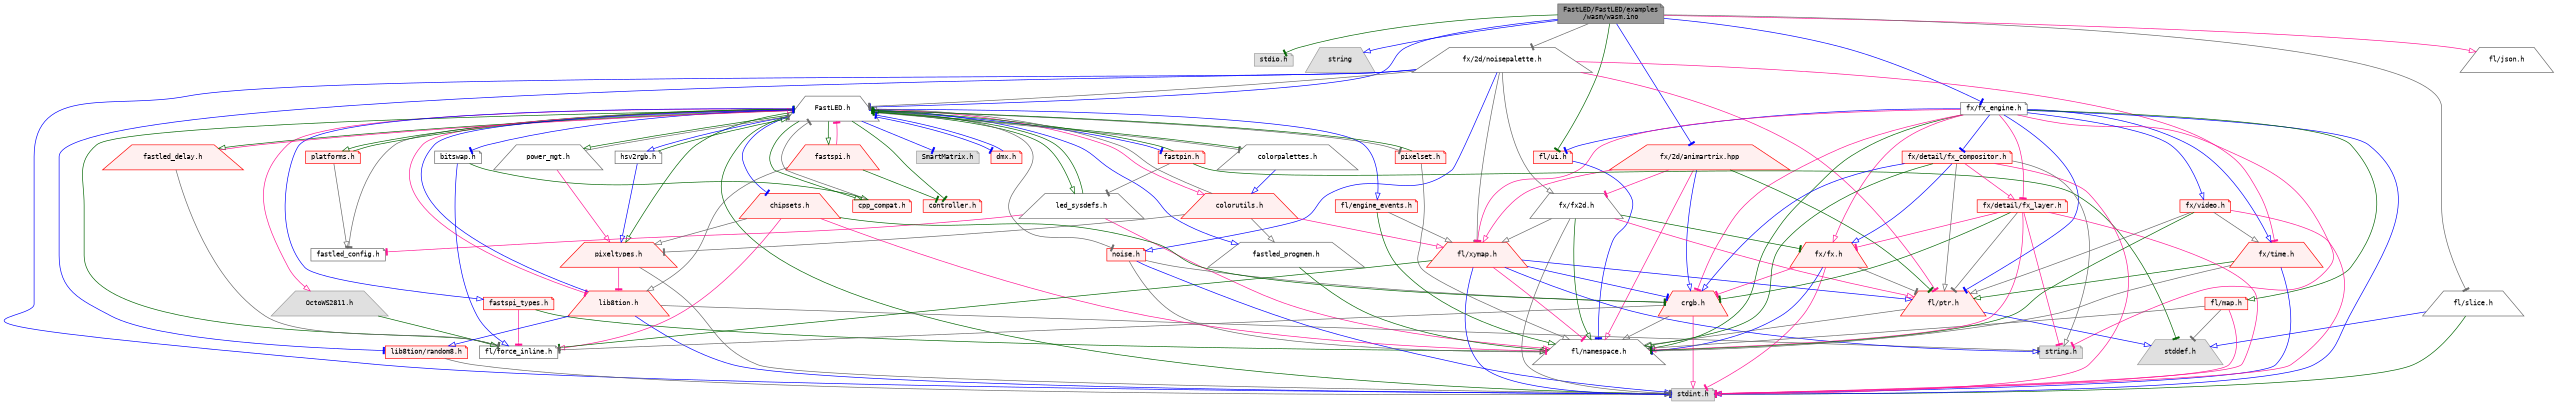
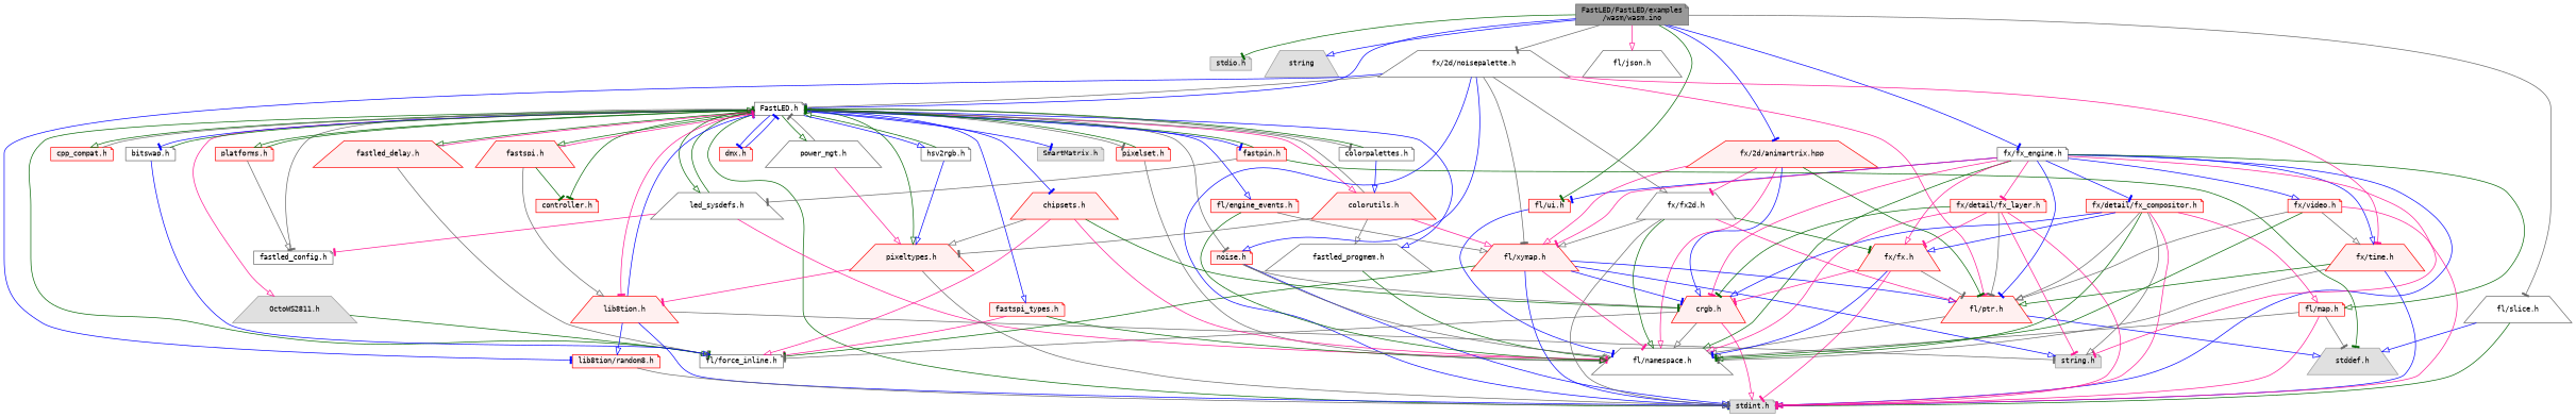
  digraph {
    fontname="DejaVu Sans Mono"
    node [color=red fillcolor="#FFF0F0" fontname="DejaVu Sans Mono" fontsize=10 shape=note style=filled]
    edge [arrowhead=tee color=blue fontname="DejaVu Sans Mono" fontsize=10 labelfontname=Helvetica labelfontsize=10 style=solid]
    n1 [color=gray40 fillcolor=grey60 fontcolor=black height=0.2 label="FastLED/FastLED/examples\l/wasm/wasm.ino" width=0.4]
    n2 [color=grey60 fillcolor="#E0E0E0" height=0.2 label="stdio.h" width=0.4]
    n3 [color=grey60 fillcolor="#E0E0E0" height=0.2 label=string shape=trapezium width=0.4]
-   n4 [color=grey40 fillcolor=white height=0.2 label="FastLED.h" shape=trapezium width=0.4]
+   n4 [color=grey40 fillcolor=white height=0.2 label="FastLED.h" width=0.4]
    n5 [color=grey40 fillcolor=white height=0.2 label="fx/2d/noisepalette.h" shape=trapezium width=0.4]
    n6 [color=grey40 fillcolor=white height=0.2 label="fl/json.h" shape=trapezium width=0.4]
    n7 [color=grey40 fillcolor=white height=0.2 label="fl/slice.h" shape=trapezium width=0.4]
    n8 [color=grey40 fillcolor=white height=0.2 label="fx/fx_engine.h" width=0.4]
    n9 [height=0.2 label="fl/ui.h" width=0.4]
    n10 [height=0.2 label="fx/2d/animartrix.hpp" shape=trapezium width=0.4]
    n11 [color=grey60 fillcolor="#E0E0E0" height=0.2 label="stdint.h" width=0.4]
    n12 [color=grey60 fillcolor="#E0E0E0" height=0.2 label="SmartMatrix.h" width=0.4]
    n13 [color=grey60 fillcolor="#E0E0E0" height=0.2 label="OctoWS2811.h" shape=trapezium width=0.4]
    n14 [color=grey40 fillcolor=white height=0.2 label="fl/force_inline.h" width=0.4]
    n15 [height=0.2 label="cpp_compat.h" width=0.4]
    n16 [color=grey40 fillcolor=white height=0.2 label="fastled_config.h" width=0.4]
    n17 [color=grey40 fillcolor=white height=0.2 label="led_sysdefs.h" shape=trapezium width=0.4]
    n18 [height=0.2 label="fastled_delay.h" shape=trapezium width=0.4]
    n19 [color=grey40 fillcolor=white height=0.2 label="bitswap.h" width=0.4]
    n20 [height=0.2 label="controller.h" width=0.4]
    n21 [height=0.2 label="fastpin.h" width=0.4]
    n22 [height=0.2 label="fastspi_types.h" width=0.4]
    n23 [height=0.2 label="dmx.h" width=0.4]
    n24 [height=0.2 label="platforms.h" width=0.4]
    n25 [color=grey40 fillcolor=white height=0.2 label="fastled_progmem.h" shape=trapezium width=0.4]
    n26 [height=0.2 label="lib8tion.h" shape=trapezium width=0.4]
    n27 [height=0.2 label="pixeltypes.h" shape=trapezium width=0.4]
    n28 [color=grey40 fillcolor=white height=0.2 label="hsv2rgb.h" width=0.4]
    n29 [height=0.2 label="colorutils.h" shape=trapezium width=0.4]
    n30 [height=0.2 label="pixelset.h" width=0.4]
-   n31 [color=grey40 fillcolor=white height=0.2 label="colorpalettes.h" shape=trapezium width=0.4]
+   n31 [color=grey40 fillcolor=white height=0.2 label="colorpalettes.h" width=0.4]
    n32 [height=0.2 label="noise.h" width=0.4]
    n33 [color=grey40 fillcolor=white height=0.2 label="power_mgt.h" shape=trapezium width=0.4]
    n34 [height=0.2 label="fastspi.h" shape=trapezium width=0.4]
    n35 [height=0.2 label="chipsets.h" shape=trapezium width=0.4]
    n36 [height=0.2 label="fl/engine_events.h" width=0.4]
    n37 [height=0.2 label="lib8tion/random8.h" width=0.4]
    n38 [height=0.2 label="fl/xymap.h" shape=trapezium width=0.4]
    n39 [height=0.2 label="fl/ptr.h" shape=trapezium width=0.4]
    n40 [color=grey40 fillcolor=white height=0.2 label="fx/fx2d.h" shape=trapezium width=0.4]
    n41 [height=0.2 label="fx/time.h" shape=trapezium width=0.4]
    n42 [color=grey60 fillcolor="#E0E0E0" height=0.2 label="stddef.h" shape=trapezium width=0.4]
    n43 [color=grey40 fillcolor=white height=0.2 label="fl/namespace.h" shape=trapezium width=0.4]
    n44 [color=grey60 fillcolor="#E0E0E0" height=0.2 label="string.h" width=0.4]
    n45 [height=0.2 label="crgb.h" shape=trapezium width=0.4]
    n46 [height=0.2 label="fx/fx.h" shape=trapezium width=0.4]
    n47 [height=0.2 label="fl/map.h" width=0.4]
    n48 [height=0.2 label="fx/detail/fx_compositor.h" width=0.4]
    n49 [height=0.2 label="fx/detail/fx_layer.h" width=0.4]
    n50 [height=0.2 label="fx/video.h" width=0.4]
    n1 -> n2 [color=darkgreen]
    n1 -> n3 [arrowhead=onormal]
    n1 -> n4
    n1 -> n5 [color=gray40]
    n1 -> n6 [arrowhead=onormal color=deeppink]
    n1 -> n7 [color=gray40]
    n1 -> n8
    n1 -> n9 [color=darkgreen]
    n1 -> n10
    n4 -> n11 [color=darkgreen]
    n4 -> n12
    n4 -> n13 [arrowhead=onormal color=deeppink]
    n4 -> n14 [color=darkgreen]
    n4 -> n15 [arrowhead=onormal color=darkgreen]
    n4 -> n16 [color=gray40]
    n4 -> n17 [arrowhead=onormal color=darkgreen]
    n4 -> n18 [arrowhead=onormal color=darkgreen]
    n4 -> n19
    n4 -> n20 [color=darkgreen]
    n4 -> n21
    n4 -> n22 [arrowhead=onormal]
    n4 -> n23
    n4 -> n24 [arrowhead=onormal color=darkgreen]
    n4 -> n25 [arrowhead=onormal]
    n4 -> n26 [color=deeppink]
    n4 -> n27 [arrowhead=onormal color=darkgreen]
    n4 -> n28 [arrowhead=onormal]
    n4 -> n29 [arrowhead=onormal color=deeppink]
    n4 -> n30 [color=gray40]
    n4 -> n31 [color=gray40]
    n4 -> n32 [color=gray40]
    n4 -> n33 [arrowhead=onormal color=darkgreen]
    n4 -> n34 [arrowhead=onormal color=darkgreen]
    n4 -> n35
    n4 -> n36 [arrowhead=onormal]
    n5 -> n4 [color=gray40]
    n5 -> n11
    n5 -> n32 [arrowhead=onormal]
    n5 -> n37
    n5 -> n38 [color=gray40]
    n5 -> n39 [color=deeppink]
    n5 -> n40 [arrowhead=onormal color=gray40]
    n5 -> n41 [color=deeppink]
    n7 -> n11 [color=darkgreen]
    n7 -> n42 [arrowhead=onormal]
    n8 -> n9
    n8 -> n11 [arrowhead=onormal]
    n8 -> n38 [color=deeppink]
    n8 -> n39
    n8 -> n41 [arrowhead=onormal]
    n8 -> n43 [arrowhead=onormal color=darkgreen]
    n8 -> n44 [color=deeppink]
    n8 -> n45 [color=deeppink]
    n8 -> n46 [arrowhead=onormal color=deeppink]
    n8 -> n47 [arrowhead=onormal color=darkgreen]
    n8 -> n48
    n8 -> n49 [color=deeppink]
    n8 -> n50 [arrowhead=onormal]
    n9 -> n43
    n10 -> n38 [arrowhead=onormal color=deeppink]
    n10 -> n39 [color=darkgreen]
    n10 -> n40 [color=deeppink]
    n10 -> n43 [arrowhead=onormal color=deeppink]
    n10 -> n45 [arrowhead=onormal]
    n13 -> n14 [arrowhead=onormal color=darkgreen]
    n15 -> n4 [color=gray40]
    n17 -> n4 [arrowhead=onormal color=darkgreen]
    n17 -> n16 [color=deeppink]
    n17 -> n43 [arrowhead=onormal color=deeppink]
    n18 -> n4 [arrowhead=onormal color=deeppink]
    n18 -> n14 [color=gray40]
-   n19 -> n15 [arrowhead=onormal color=darkgreen]
+   n19 -> n4 [arrowhead=onormal color=darkgreen]
    n19 -> n14 [arrowhead=onormal]
    n21 -> n4 [color=darkgreen]
    n21 -> n17 [color=gray40]
    n21 -> n42 [color=darkgreen]
    n22 -> n14 [color=deeppink]
    n22 -> n43 [arrowhead=onormal color=darkgreen]
    n23 -> n4
    n24 -> n4 [color=darkgreen]
    n24 -> n16 [arrowhead=onormal color=gray40]
    n25 -> n43 [arrowhead=onormal color=darkgreen]
    n26 -> n4
    n26 -> n11 [arrowhead=onormal]
    n26 -> n37 [arrowhead=onormal]
    n26 -> n44 [color=gray40]
    n27 -> n11 [arrowhead=onormal color=gray40]
    n27 -> n26 [color=deeppink]
    n28 -> n4 [arrowhead=onormal color=darkgreen]
    n28 -> n27 [arrowhead=onormal]
    n29 -> n4 [arrowhead=onormal color=gray40]
    n29 -> n25 [arrowhead=onormal color=gray40]
    n29 -> n27 [color=gray40]
    n29 -> n38 [arrowhead=onormal color=deeppink]
    n30 -> n4 [color=darkgreen]
    n30 -> n43 [arrowhead=onormal color=gray40]
    n31 -> n4 [color=darkgreen]
    n31 -> n29 [arrowhead=onormal]
    n32 -> n11 [arrowhead=onormal]
    n32 -> n43 [arrowhead=onormal color=gray40]
    n32 -> n45 [color=gray40]
    n33 -> n4 [color=gray40]
    n33 -> n27 [arrowhead=onormal color=deeppink]
    n34 -> n4 [color=deeppink]
    n34 -> n20 [color=darkgreen]
    n34 -> n26 [arrowhead=onormal color=gray40]
    n35 -> n14 [arrowhead=onormal color=deeppink]
    n35 -> n27 [arrowhead=onormal color=gray40]
    n35 -> n43 [color=deeppink]
    n35 -> n45 [color=darkgreen]
    n36 -> n38 [arrowhead=onormal color=gray40]
    n36 -> n43 [arrowhead=onormal color=darkgreen]
    n37 -> n11 [arrowhead=onormal color=gray40]
    n38 -> n11
    n38 -> n14 [color=darkgreen]
    n38 -> n39 [arrowhead=onormal]
    n38 -> n43 [color=deeppink]
    n38 -> n44 [arrowhead=onormal]
    n38 -> n45
    n39 -> n42 [arrowhead=onormal]
    n39 -> n43 [arrowhead=onormal color=gray40]
    n40 -> n11 [color=gray40]
    n40 -> n38 [arrowhead=onormal color=gray40]
    n40 -> n39 [arrowhead=onormal color=deeppink]
    n40 -> n43 [arrowhead=onormal color=darkgreen]
    n40 -> n46 [color=darkgreen]
    n41 -> n11
    n41 -> n39 [arrowhead=onormal color=darkgreen]
    n41 -> n43 [color=gray40]
    n45 -> n11 [arrowhead=onormal color=deeppink]
    n45 -> n14 [color=gray40]
    n45 -> n43 [arrowhead=onormal color=gray40]
    n46 -> n11 [color=deeppink]
    n46 -> n39 [color=gray40]
    n46 -> n43
    n46 -> n45 [color=deeppink]
    n47 -> n11 [arrowhead=onormal color=deeppink]
    n47 -> n42 [color=gray40]
    n47 -> n43 [arrowhead=onormal color=gray40]
    n48 -> n11 [color=deeppink]
    n48 -> n39 [arrowhead=onormal color=gray40]
    n48 -> n43 [arrowhead=onormal color=darkgreen]
    n48 -> n44 [arrowhead=onormal color=gray40]
    n48 -> n45 [arrowhead=onormal]
    n48 -> n46 [arrowhead=onormal]
-   n48 -> n49 [arrowhead=onormal color=deeppink]
+   n48 -> n47 [arrowhead=onormal color=deeppink]
    n49 -> n11 [color=deeppink]
    n49 -> n39 [color=gray40]
    n49 -> n43 [arrowhead=onormal color=deeppink]
    n49 -> n44 [color=deeppink]
    n49 -> n45 [color=darkgreen]
    n49 -> n46 [color=deeppink]
    n50 -> n11 [arrowhead=onormal color=deeppink]
    n50 -> n39 [arrowhead=onormal color=gray40]
    n50 -> n41 [arrowhead=onormal color=gray40]
    n50 -> n43 [color=darkgreen]
  }
